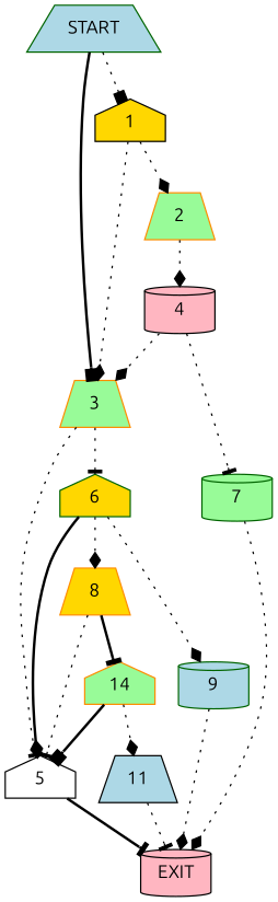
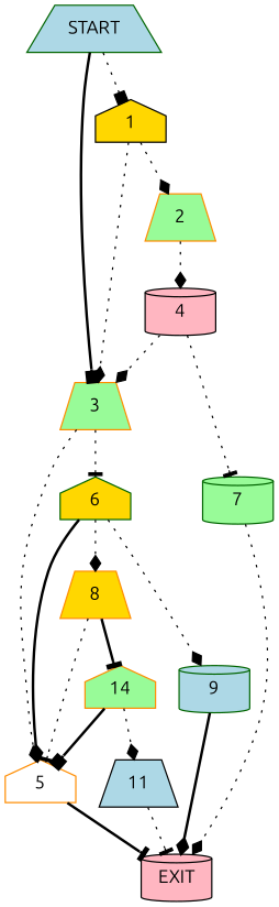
  digraph {
    fontname=Ubuntu
    node [color=darkorange fillcolor=palegreen fontname=Ubuntu shape=trapezium style=filled]
    edge [arrowhead=diamond fontname=Ubuntu style=dotted]
    n1 [color=darkgreen fillcolor=lightblue label=START]
    1 [color=black fillcolor=gold shape=house]
    3
    2
    n5 [color=black fillcolor=lightpink label=EXIT shape=cylinder]
    4 [color=black fillcolor=lightpink shape=cylinder]
-   5 [color=black fillcolor=white shape=house]
+   5 [fillcolor=white shape=house]
    6 [color=darkgreen fillcolor=gold shape=house]
    7 [color=darkgreen shape=cylinder]
    8 [fillcolor=gold]
    9 [color=darkgreen fillcolor=lightblue shape=cylinder]
    n12 [label=14 shape=house]
    11 [color=black fillcolor=lightblue]
    n1 -> 1 [arrowhead=box]
    n1 -> 3 [arrowhead=box style=bold]
    1 -> 3
    1 -> 2
-   3 -> 5 [arrowhead=tee]
+   3 -> 5
    3 -> 6 [arrowhead=tee]
    2 -> 4
    4 -> 3
    4 -> 7 [arrowhead=tee]
    5 -> n5 [arrowhead=tee style=bold]
    6 -> 5 [style=bold]
    6 -> 8
    6 -> 9
    7 -> n5
    8 -> 5 [arrowhead=tee]
    8 -> n12 [arrowhead=tee style=bold]
-   9 -> n5
+   9 -> n5 [style=bold]
    n12 -> 5 [arrowhead=box style=bold]
    n12 -> 11
    11 -> n5 [arrowhead=tee]
  }
